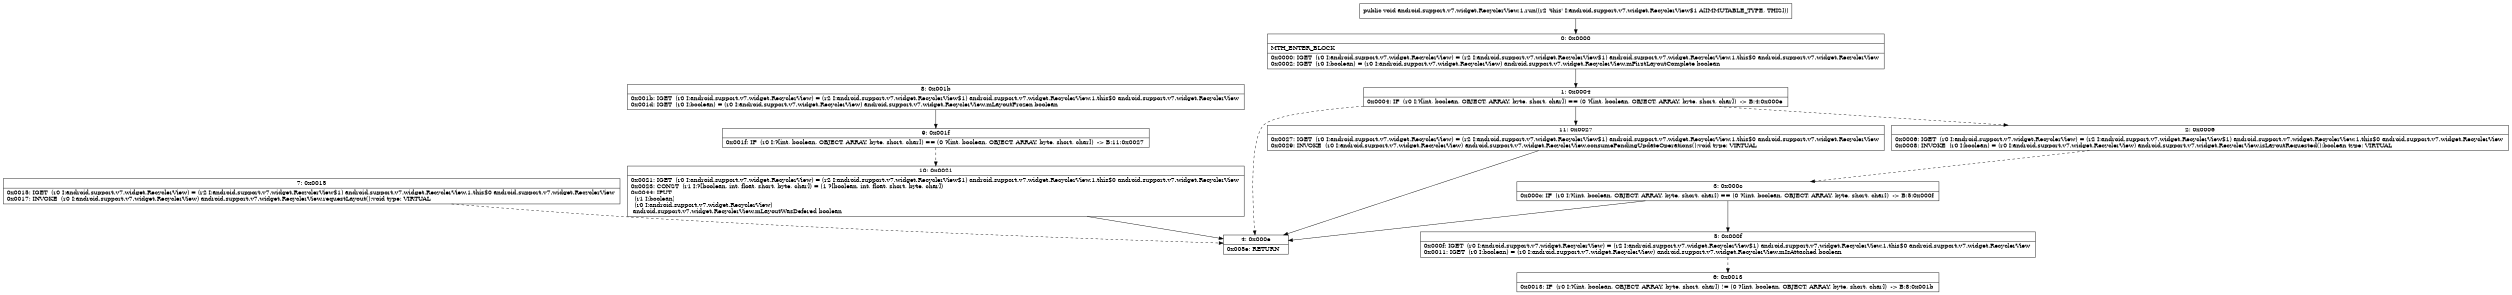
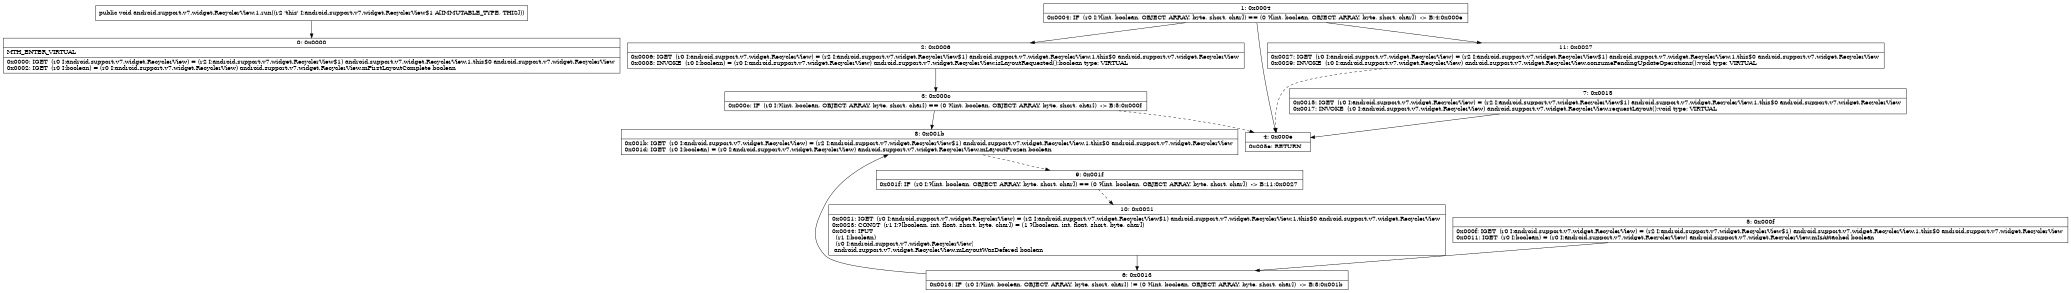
  digraph {
    node [shape=record]
-   n1 [label="{0\:\ 0x0000|MTH_ENTER_BLOCK\l|0x0000: IGET  (r0 I:android.support.v7.widget.RecyclerView) = (r2 I:android.support.v7.widget.RecyclerView$1) android.support.v7.widget.RecyclerView.1.this$0 android.support.v7.widget.RecyclerView \l0x0002: IGET  (r0 I:boolean) = (r0 I:android.support.v7.widget.RecyclerView) android.support.v7.widget.RecyclerView.mFirstLayoutComplete boolean \l}"]
+   n1 [label="{0\:\ 0x0000|MTH_ENTER_VIRTUAL\l|0x0000: IGET  (r0 I:android.support.v7.widget.RecyclerView) = (r2 I:android.support.v7.widget.RecyclerView$1) android.support.v7.widget.RecyclerView.1.this$0 android.support.v7.widget.RecyclerView \l0x0002: IGET  (r0 I:boolean) = (r0 I:android.support.v7.widget.RecyclerView) android.support.v7.widget.RecyclerView.mFirstLayoutComplete boolean \l}"]
    n2 [label="{1\:\ 0x0004|0x0004: IF  (r0 I:?[int, boolean, OBJECT, ARRAY, byte, short, char]) == (0 ?[int, boolean, OBJECT, ARRAY, byte, short, char])  \-\> B:4:0x000e \l}"]
    n3 [label="{2\:\ 0x0006|0x0006: IGET  (r0 I:android.support.v7.widget.RecyclerView) = (r2 I:android.support.v7.widget.RecyclerView$1) android.support.v7.widget.RecyclerView.1.this$0 android.support.v7.widget.RecyclerView \l0x0008: INVOKE  (r0 I:boolean) = (r0 I:android.support.v7.widget.RecyclerView) android.support.v7.widget.RecyclerView.isLayoutRequested():boolean type: VIRTUAL \l}"]
    n4 [label="{4\:\ 0x000e|0x005e: RETURN   \l}"]
    n5 [label="{11\:\ 0x0027|0x0027: IGET  (r0 I:android.support.v7.widget.RecyclerView) = (r2 I:android.support.v7.widget.RecyclerView$1) android.support.v7.widget.RecyclerView.1.this$0 android.support.v7.widget.RecyclerView \l0x0029: INVOKE  (r0 I:android.support.v7.widget.RecyclerView) android.support.v7.widget.RecyclerView.consumePendingUpdateOperations():void type: VIRTUAL \l}"]
    n6 [label="{3\:\ 0x000c|0x000c: IF  (r0 I:?[int, boolean, OBJECT, ARRAY, byte, short, char]) == (0 ?[int, boolean, OBJECT, ARRAY, byte, short, char])  \-\> B:5:0x000f \l}"]
    n7 [label="{5\:\ 0x000f|0x000f: IGET  (r0 I:android.support.v7.widget.RecyclerView) = (r2 I:android.support.v7.widget.RecyclerView$1) android.support.v7.widget.RecyclerView.1.this$0 android.support.v7.widget.RecyclerView \l0x0011: IGET  (r0 I:boolean) = (r0 I:android.support.v7.widget.RecyclerView) android.support.v7.widget.RecyclerView.mIsAttached boolean \l}"]
    n8 [label="{6\:\ 0x0013|0x0013: IF  (r0 I:?[int, boolean, OBJECT, ARRAY, byte, short, char]) != (0 ?[int, boolean, OBJECT, ARRAY, byte, short, char])  \-\> B:8:0x001b \l}"]
    n9 [label="{8\:\ 0x001b|0x001b: IGET  (r0 I:android.support.v7.widget.RecyclerView) = (r2 I:android.support.v7.widget.RecyclerView$1) android.support.v7.widget.RecyclerView.1.this$0 android.support.v7.widget.RecyclerView \l0x001d: IGET  (r0 I:boolean) = (r0 I:android.support.v7.widget.RecyclerView) android.support.v7.widget.RecyclerView.mLayoutFrozen boolean \l}"]
    n10 [label="{7\:\ 0x0015|0x0015: IGET  (r0 I:android.support.v7.widget.RecyclerView) = (r2 I:android.support.v7.widget.RecyclerView$1) android.support.v7.widget.RecyclerView.1.this$0 android.support.v7.widget.RecyclerView \l0x0017: INVOKE  (r0 I:android.support.v7.widget.RecyclerView) android.support.v7.widget.RecyclerView.requestLayout():void type: VIRTUAL \l}"]
    n11 [label="{9\:\ 0x001f|0x001f: IF  (r0 I:?[int, boolean, OBJECT, ARRAY, byte, short, char]) == (0 ?[int, boolean, OBJECT, ARRAY, byte, short, char])  \-\> B:11:0x0027 \l}"]
    n12 [label="{10\:\ 0x0021|0x0021: IGET  (r0 I:android.support.v7.widget.RecyclerView) = (r2 I:android.support.v7.widget.RecyclerView$1) android.support.v7.widget.RecyclerView.1.this$0 android.support.v7.widget.RecyclerView \l0x0023: CONST  (r1 I:?[boolean, int, float, short, byte, char]) = (1 ?[boolean, int, float, short, byte, char]) \l0x0044: IPUT  \l  (r1 I:boolean)\l  (r0 I:android.support.v7.widget.RecyclerView)\l android.support.v7.widget.RecyclerView.mLayoutWasDefered boolean \l}"]
    n13 [label="{public void android.support.v7.widget.RecyclerView.1.run((r2 'this' I:android.support.v7.widget.RecyclerView$1 A[IMMUTABLE_TYPE, THIS])) }"]
-   n1 -> n2
-   n2 -> n3 [style=dashed]
-   n2 -> n4 [style=dashed]
+   n2 -> n3 [style=solid]
+   n2 -> n4
    n2 -> n5
-   n3 -> n6 [style=dashed]
-   n5 -> n4
-   n6 -> n4 [style=solid]
-   n6 -> n7
-   n7 -> n8 [style=dashed]
-   n9 -> n11
-   n10 -> n4 [style=dashed]
+   n3 -> n6
+   n5 -> n4 [style=dashed]
+   n6 -> n4 [style=dashed]
+   n6 -> n9
+   n7 -> n8
+   n8 -> n9
+   n9 -> n11 [style=dashed]
+   n10 -> n4
    n11 -> n12 [style=dashed]
-   n12 -> n4
+   n12 -> n8
    n13 -> n1
  }
